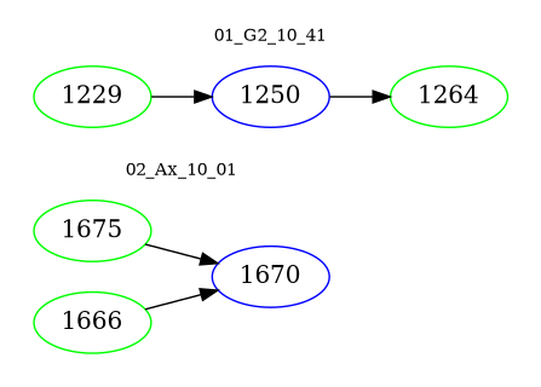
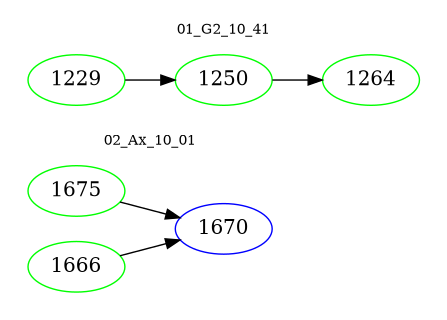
  digraph {
    rankdir=LR
    node [color=green]
    edge [color=black]
    n1 [label=1675]
    n2 [color=blue label=1670]
    n3 [label=1666]
    n4 [label=1229]
-   n5 [color=blue label=1250]
+   n5 [label=1250]
    n6 [label=1264]
    subgraph cluster_1 {
      color=white
      fontsize=10
      label="02_Ax_10_01"
      n1
      n2
      n3
    }
    subgraph cluster_2 {
      color=white
      fontsize=10
      label="01_G2_10_41"
      n4
      n5
      n6
    }
    n1 -> n2
    n3 -> n2
    n4 -> n5
    n5 -> n6
  }
